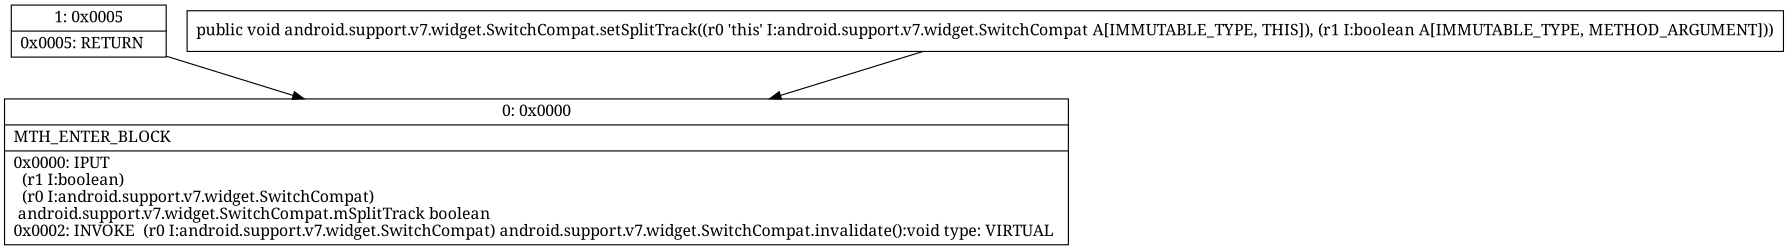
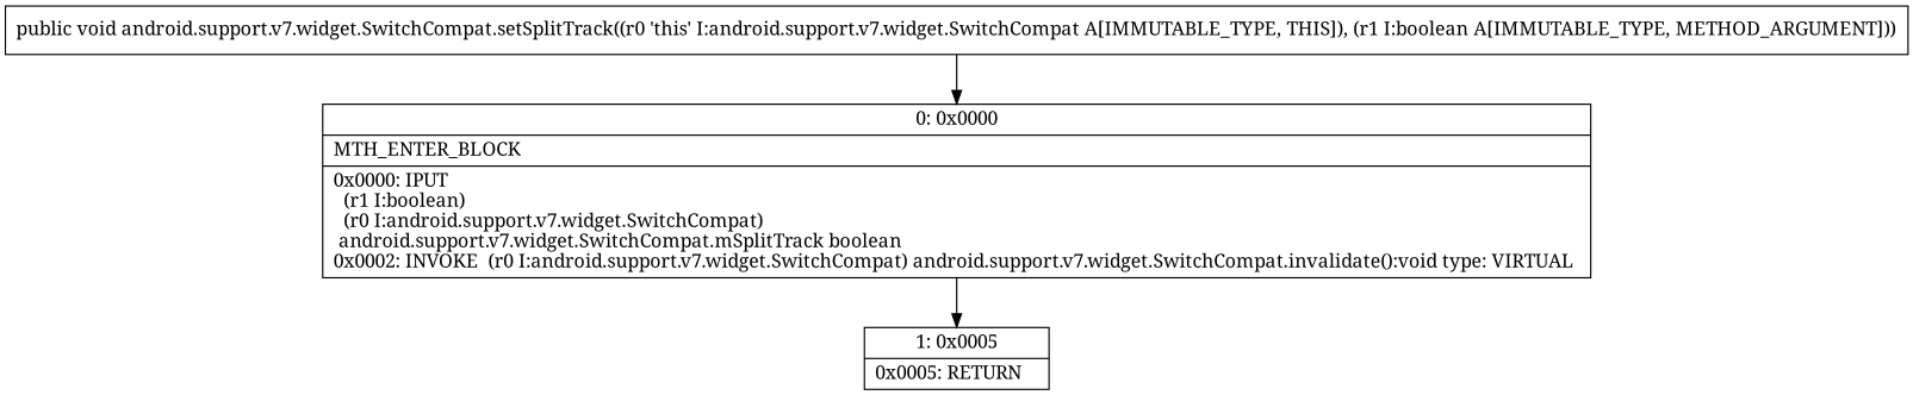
  digraph {
    fontname="Noto Serif"
    node [shape=record fontname="Noto Serif"]
    edge [fontname="Noto Serif"]
    n1 [label="{0\:\ 0x0000|MTH_ENTER_BLOCK\l|0x0000: IPUT  \l  (r1 I:boolean)\l  (r0 I:android.support.v7.widget.SwitchCompat)\l android.support.v7.widget.SwitchCompat.mSplitTrack boolean \l0x0002: INVOKE  (r0 I:android.support.v7.widget.SwitchCompat) android.support.v7.widget.SwitchCompat.invalidate():void type: VIRTUAL \l}"]
    n2 [label="{1\:\ 0x0005|0x0005: RETURN   \l}"]
    n3 [label="{public void android.support.v7.widget.SwitchCompat.setSplitTrack((r0 'this' I:android.support.v7.widget.SwitchCompat A[IMMUTABLE_TYPE, THIS]), (r1 I:boolean A[IMMUTABLE_TYPE, METHOD_ARGUMENT])) }"]
-   n2 -> n1
+   n1 -> n2
    n3 -> n1
  }
